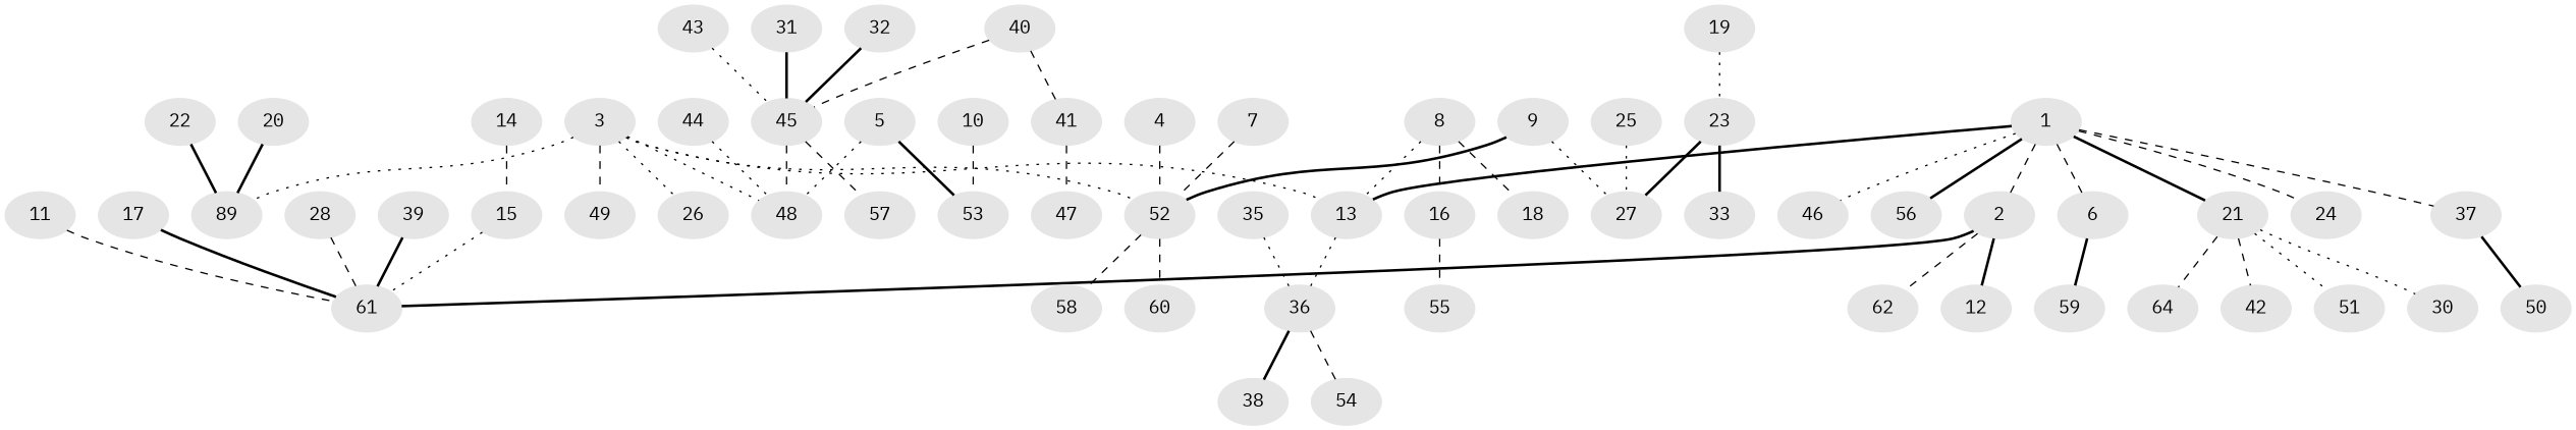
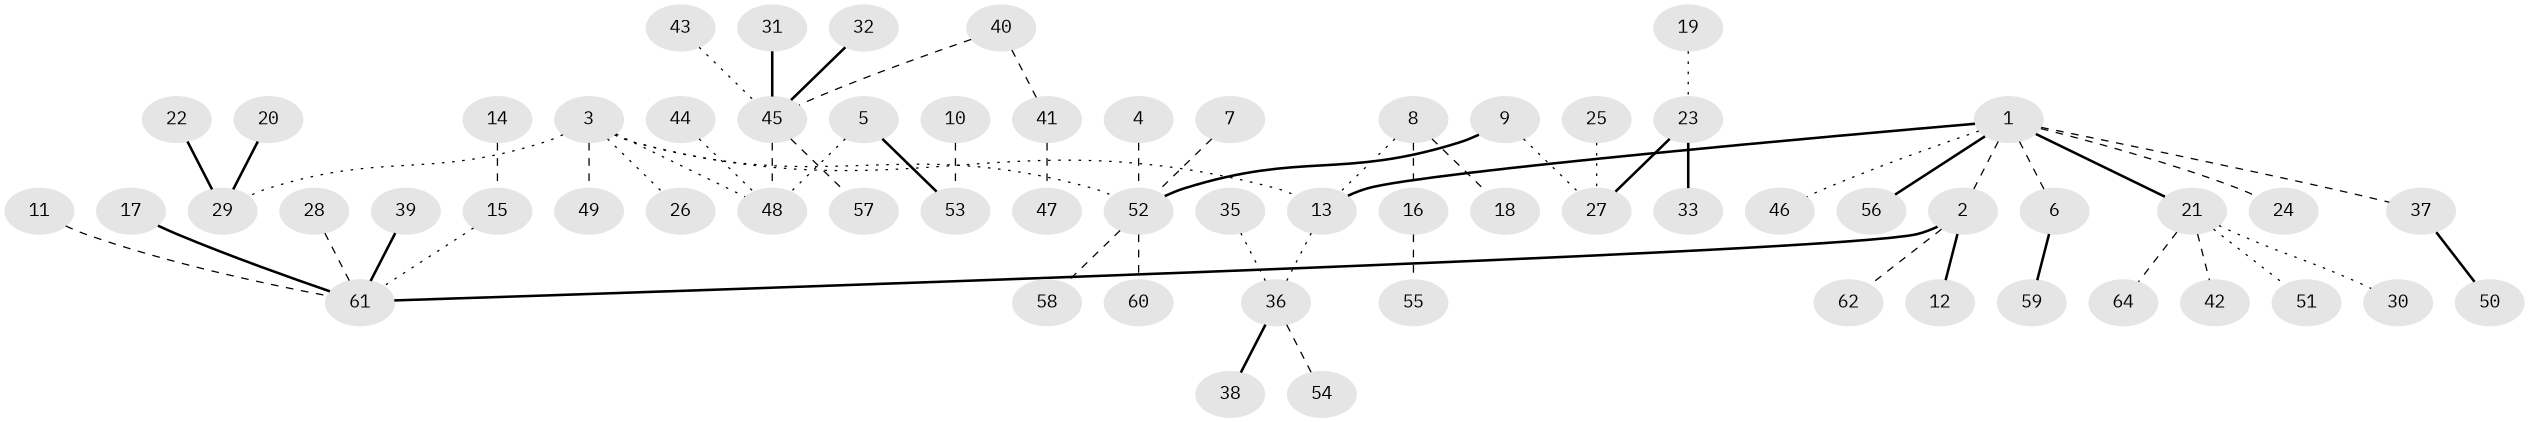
  graph {
    fontname="IBM Plex Mono"
    node [color=gray90 fontname="IBM Plex Mono" style=filled]
    edge [fontname="IBM Plex Mono" style=dashed weight=1.0]
    1
    2
    6
    13
    21
    24
    37
    46
    56
    12
    61
    62
    59
    36
    30
    n16 [label=64]
    42
    51
    50
    3
    26
-   29 [label=89]
+   29
    48
    49
    52
    58
    60
    4
    5
    53
    7
    8
    16
    18
    55
    9
    27
    10
    11
    38
    54
    14
    15
    17
    19
    23
    33
    20
    22
    25
    28
    31
    45
    57
    32
    35
    39
    40
    41
    47
    43
    44
    1 -- 2
    1 -- 6
    1 -- 13 [style=bold]
    1 -- 21 [style=bold]
    1 -- 24
    1 -- 37
    1 -- 46 [style=dotted]
    1 -- 56 [style=bold]
    2 -- 12 [style=bold]
    2 -- 61 [style=bold]
    2 -- 62
    6 -- 59 [style=bold]
    13 -- 36 [style=dotted]
    21 -- 30 [style=dotted]
    21 -- n16
    21 -- 42
    21 -- 51 [style=dotted]
    37 -- 50 [style=bold]
    36 -- 38 [style=bold]
    36 -- 54
    3 -- 13 [style=dotted]
    3 -- 26 [style=dotted]
    3 -- 29 [style=dotted]
    3 -- 48 [style=dotted]
    3 -- 49
    3 -- 52 [style=dotted]
    52 -- 58
    52 -- 60
    4 -- 52
    5 -- 48 [style=dotted]
    5 -- 53 [style=bold]
    7 -- 52
    8 -- 13 [style=dotted]
    8 -- 16
    8 -- 18
    16 -- 55
    9 -- 52 [style=bold]
    9 -- 27 [style=dotted]
    10 -- 53
    11 -- 61
    14 -- 15
    15 -- 61 [style=dotted]
    17 -- 61 [style=bold]
    19 -- 23 [style=dotted]
    23 -- 27 [style=bold]
    23 -- 33 [style=bold]
    20 -- 29 [style=bold]
    22 -- 29 [style=bold]
    25 -- 27 [style=dotted]
    28 -- 61
    31 -- 45 [style=bold]
    45 -- 48
    45 -- 57
    32 -- 45 [style=bold]
    35 -- 36 [style=dotted]
    39 -- 61 [style=bold]
    40 -- 45
    40 -- 41
    41 -- 47
    43 -- 45 [style=dotted]
    44 -- 48 [style=dotted]
  }
